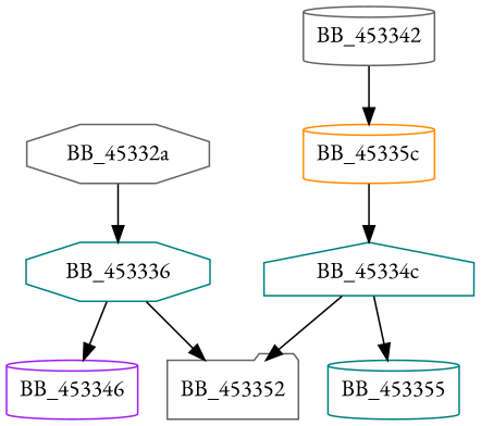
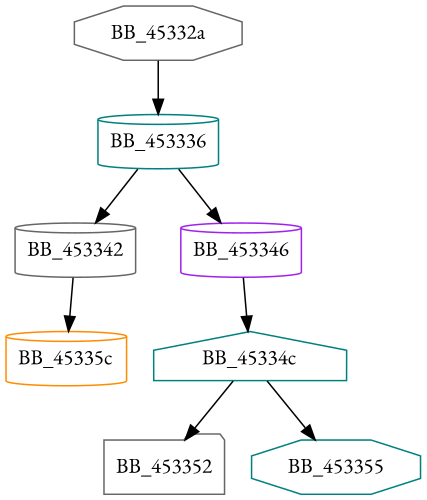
  digraph {
    fontname="EB Garamond"
    node [color=gray40 fontname="EB Garamond" shape=cylinder]
    edge [fontname="EB Garamond"]
    BB_45332a [shape=octagon]
-   BB_453336 [color=teal shape=octagon]
+   BB_453336 [color=teal]
    BB_453342
    BB_453346 [color=purple]
    BB_45335c [color=darkorange]
    BB_45334c [color=teal shape=house]
    BB_453352 [shape=folder]
-   BB_453355 [color=teal]
+   BB_453355 [color=teal shape=octagon]
    BB_45332a -> BB_453336
-   BB_453336 -> BB_453352
+   BB_453336 -> BB_453342
    BB_453336 -> BB_453346
    BB_453342 -> BB_45335c
-   BB_45335c -> BB_45334c
+   BB_453346 -> BB_45334c
    BB_45334c -> BB_453352
    BB_45334c -> BB_453355
  }
